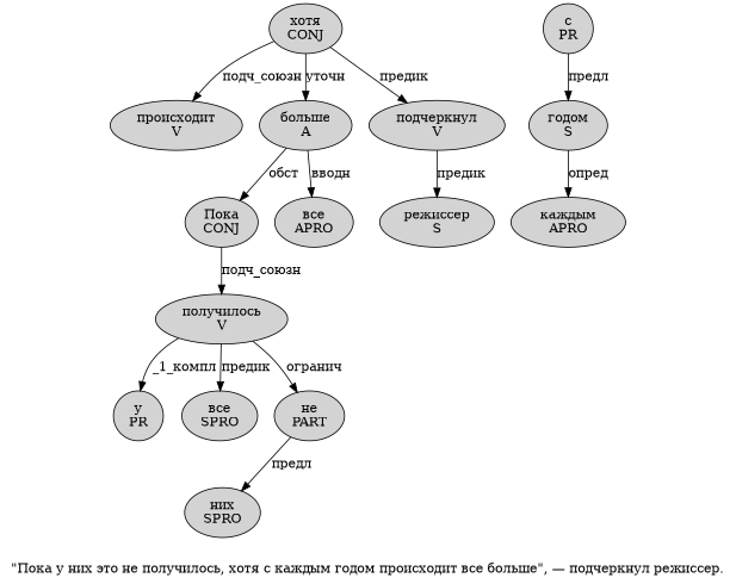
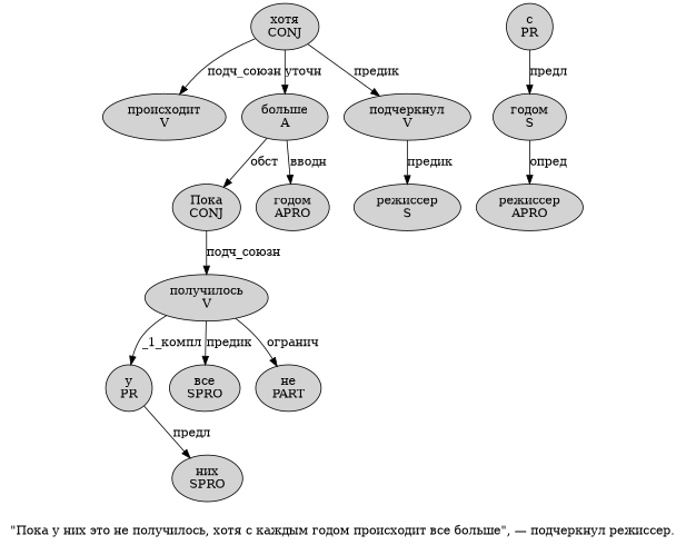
  digraph {
    label="\"Пока у них это не получилось, хотя с каждым годом происходит все больше\", — подчеркнул режиссер."
    node [fillcolor=lightgray penwidth=1 shape=ellipse style=filled]
    n1 [label="Пока\nCONJ"]
    n2 [label="получилось\nV"]
    n3 [label="у\nPR"]
    n4 [label="все\nSPRO"]
    n5 [label="не\nPART"]
    n6 [label="них\nSPRO"]
    n7 [label="хотя\nCONJ"]
    n8 [label="происходит\nV"]
    n9 [label="больше\nA"]
    n10 [label="подчеркнул\nV"]
-   n11 [label="все\nAPRO"]
+   n11 [label="годом\nAPRO"]
    n12 [label="режиссер\nS"]
    n13 [label="с\nPR"]
    n14 [label="годом\nS"]
-   n15 [label="каждым\nAPRO"]
+   n15 [label="режиссер\nAPRO"]
    n1 -> n2 [label="подч_союзн"]
    n2 -> n3 [label="_1_компл"]
    n2 -> n4 [label="предик"]
    n2 -> n5 [label="огранич"]
-   n5 -> n6 [label="предл"]
+   n3 -> n6 [label="предл"]
    n7 -> n8 [label="подч_союзн"]
    n7 -> n9 [label="уточн"]
    n7 -> n10 [label="предик"]
    n9 -> n1 [label="обст"]
    n9 -> n11 [label="вводн"]
    n10 -> n12 [label="предик"]
    n13 -> n14 [label="предл"]
    n14 -> n15 [label="опред"]
  }
